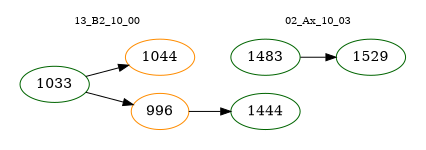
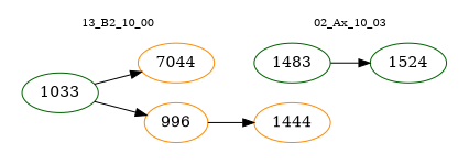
  digraph {
    rankdir=LR
    node [color=darkgreen]
    edge [color=black]
    n1 [label=1483]
-   n2 [label=1444]
-   n3 [label=1529]
+   n2 [color=darkorange label=1444]
+   n3 [label=1524]
    n4 [label=1033]
    n5 [color=darkorange label=996]
-   n6 [color=darkorange label=1044]
+   n6 [color=darkorange label=7044]
    subgraph cluster_1 {
      color=white
      fontsize=10
      label="02_Ax_10_03"
      n1
      n2
      n3
    }
    subgraph cluster_2 {
      color=white
      fontsize=10
      label="13_B2_10_00"
      n4
      n5
      n6
    }
    n1 -> n3
    n4 -> n5
    n4 -> n6
    n5 -> n2
  }
